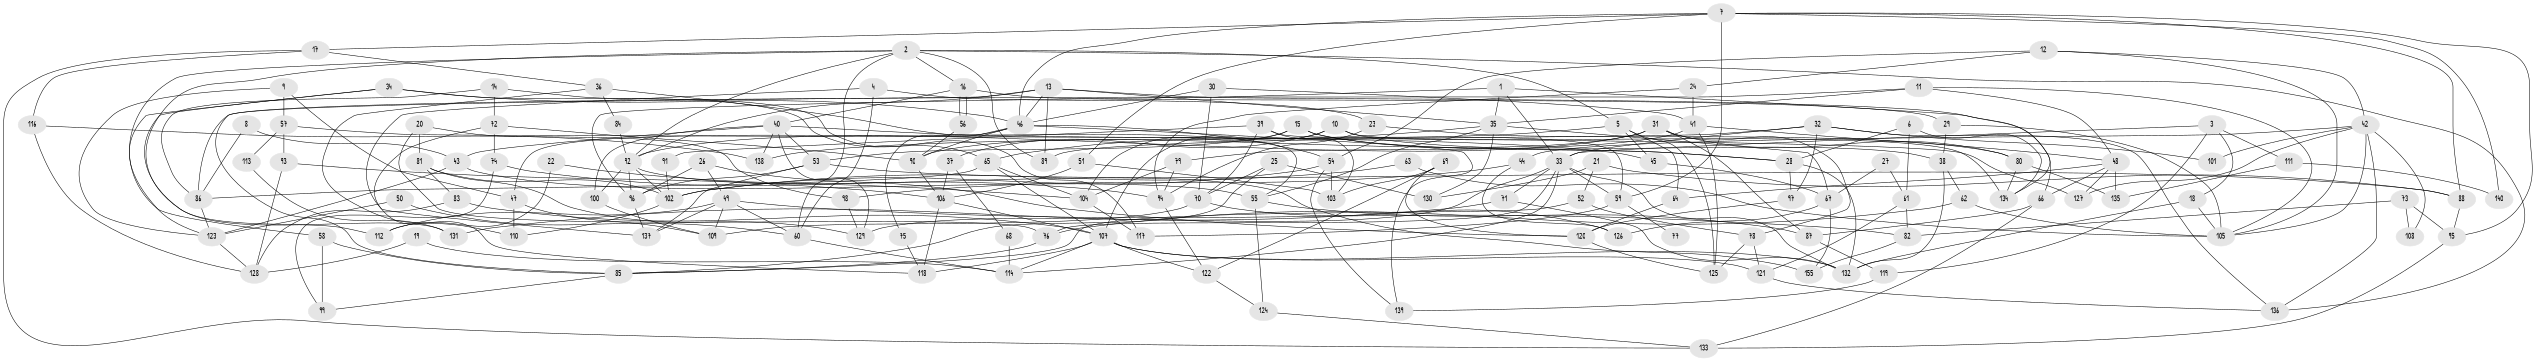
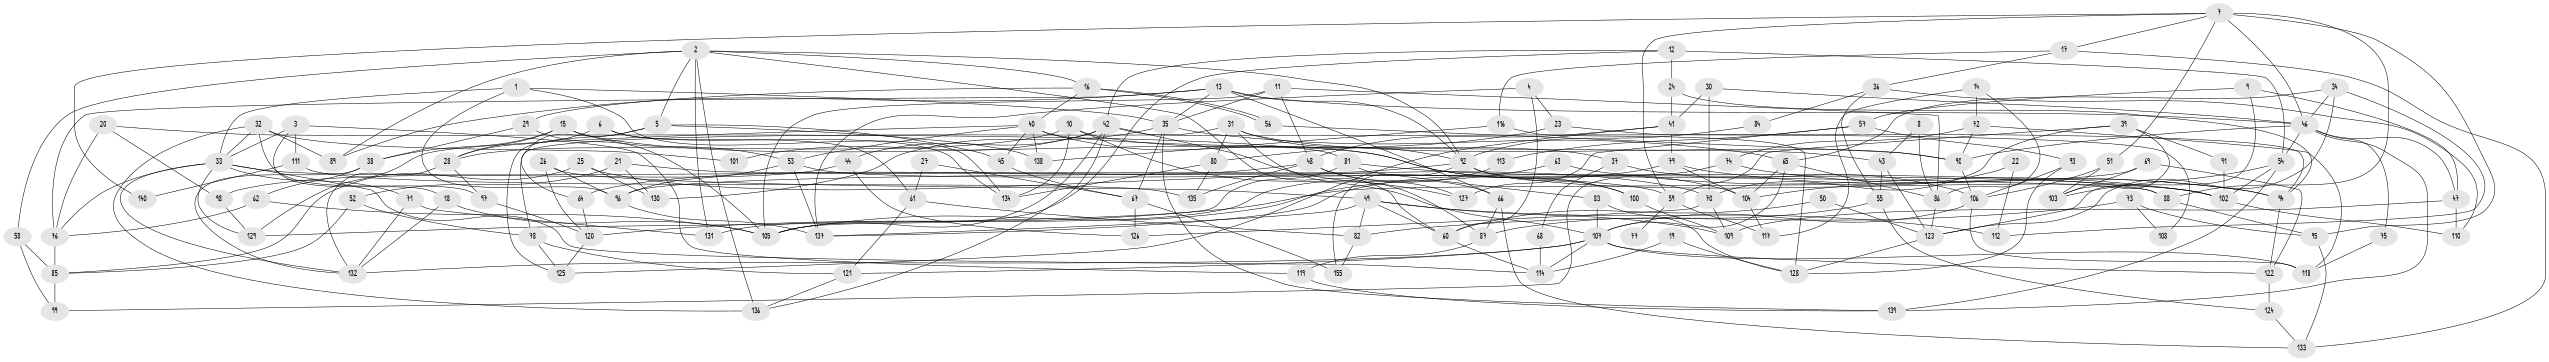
  graph {
    fontname="Patrick Hand"
    node [color=gray90 fontname="Patrick Hand" style=filled]
    edge [fontname="Patrick Hand"]
    1
    33
    35
    96
    134
    59
    76
    132
    114
    71
    129
    130
    67
    65
    139
    137
    2
    5
    16
    58
    60
    89
    92
    131
    136
    45
    64
    125
    138
    29
    40
    56
    85
    99
    100
    102
    n37 [label=155]
    3
    18
    111
    119
    105
    140
    135
    4
    23
    80
    94
    120
    6
    28
    61
    97
    82
    121
    7
    17
    46
    51
    88
    95
    36
    116
    133
    47
    54
    90
    75
    106
    103
    117
    77
    8
    43
    86
    123
    55
    9
    57
    110
    109
    127
    93
    113
    128
    10
    37
    107
    68
    122
    118
    11
    48
    66
    12
    24
    42
    41
    101
    44
    108
    13
    87
    14
    72
    74
    15
    38
    53
    104
    62
    84
    19
    20
    81
    98
    83
    21
    52
    78
    22
    112
    79
    25
    70
    126
    26
    49
    27
    30
    31
    32
    34
    124
    39
    91
    50
    63
    69
    73
    1 -- 33
    1 -- 35
    1 -- 96
    1 -- 134
    33 -- 59
    33 -- 76
    33 -- 132
    33 -- 114
    33 -- 71
    33 -- 129
    35 -- 130
    35 -- 67
    35 -- 65
-   35 -- 55
+   35 -- 139
    96 -- 137
    59 -- 117
    59 -- 77
    76 -- 85
    71 -- 132
    71 -- 131
    67 -- n37
    67 -- 126
    65 -- 86
    65 -- 107
    65 -- 104
    2 -- 5
    2 -- 16
    2 -- 58
    2 -- 60
    2 -- 89
    2 -- 92
    2 -- 131
    2 -- 136
    5 -- 45
    5 -- 64
    5 -- 125
    5 -- 138
    16 -- 29
    16 -- 40
    16 -- 56
    16 -- 56
    58 -- 85
    58 -- 99
    60 -- 114
    92 -- 96
    92 -- 100
    92 -- 102
    92 -- n37
    45 -- 67
    64 -- 120
    29 -- 105
    29 -- 38
    40 -- 129
    40 -- 45
    40 -- 138
    40 -- 100
    40 -- 43
    40 -- 53
    56 -- 90
    85 -- 99
    100 -- 109
    102 -- 110
    3 -- 33
    3 -- 18
    3 -- 111
    3 -- 119
    18 -- 132
    18 -- 105
    111 -- 140
    111 -- 135
    119 -- 139
    4 -- 137
    4 -- 60
    4 -- 23
    23 -- 80
    23 -- 94
    80 -- 134
    80 -- 135
    94 -- 122
    120 -- 125
    6 -- 134
    6 -- 28
    6 -- 61
    28 -- 132
    28 -- 97
    61 -- 82
    61 -- 121
    97 -- 120
    82 -- n37
    121 -- 136
    7 -- 59
    7 -- 140
    7 -- 17
    7 -- 46
    7 -- 51
    7 -- 88
    7 -- 95
    17 -- 36
    17 -- 116
    17 -- 133
    46 -- 139
    46 -- 47
    46 -- 54
    46 -- 90
    46 -- 75
    51 -- 106
    51 -- 103
    88 -- 95
    95 -- 133
    36 -- 55
    36 -- 110
    36 -- 84
    116 -- 138
    116 -- 128
    47 -- 110
    47 -- 109
    54 -- 139
    54 -- 102
    54 -- 103
    90 -- 106
    75 -- 118
    106 -- 107
    106 -- 118
    8 -- 43
    8 -- 86
    43 -- 123
    43 -- 55
    86 -- 123
    123 -- 128
    55 -- 87
    55 -- 124
    9 -- 47
    9 -- 123
    9 -- 57
    57 -- 127
    57 -- 93
    57 -- 113
    93 -- 106
    93 -- 128
    113 -- 131
    10 -- 134
    10 -- 28
    10 -- 37
    10 -- 107
    37 -- 106
    37 -- 68
    107 -- 132
    107 -- 114
    107 -- 121
    107 -- 122
    107 -- 118
    68 -- 114
    122 -- 124
    11 -- 35
    11 -- 105
    11 -- 86
    11 -- 48
    48 -- 64
    48 -- 135
    48 -- 127
    48 -- 66
    66 -- 133
    66 -- 87
    12 -- 105
    12 -- 54
    12 -- 24
    12 -- 42
    24 -- 94
    24 -- 41
    42 -- 136
    42 -- 105
    42 -- 127
    42 -- 101
    42 -- 44
    42 -- 108
    41 -- 125
    41 -- 48
    41 -- 79
    44 -- 98
    44 -- 126
    13 -- 35
-   13 -- 85
+   13 -- 76
    13 -- 89
    13 -- 92
    13 -- 46
    13 -- 66
    87 -- 119
    14 -- 117
    14 -- 86
    14 -- 72
    72 -- 90
    72 -- 118
    72 -- 74
    74 -- 99
    74 -- 94
    15 -- 28
    15 -- 38
    15 -- 53
    15 -- 104
    38 -- 132
    38 -- 62
    53 -- 96
    53 -- 137
    53 -- 88
    104 -- 117
    62 -- 76
    62 -- 105
    84 -- 92
    19 -- 114
    19 -- 128
    20 -- 76
    20 -- 81
    20 -- 98
    81 -- 129
    81 -- 102
    81 -- 83
    98 -- 129
    83 -- 128
    83 -- 107
    21 -- 130
    21 -- 88
    21 -- 52
    52 -- 85
    52 -- 78
    78 -- 125
    78 -- 121
    22 -- 104
    22 -- 112
+   79 -- 137
    79 -- 94
    79 -- 104
    25 -- 130
    25 -- 85
    25 -- 70
    70 -- 109
    70 -- 126
    26 -- 96
    26 -- 120
    26 -- 49
    49 -- 137
    49 -- 60
    49 -- 82
    49 -- 109
    49 -- 112
    27 -- 67
    27 -- 61
    30 -- 46
    30 -- 41
    30 -- 70
    31 -- 92
    31 -- 80
    31 -- 90
    31 -- 87
    31 -- 78
    32 -- 33
    32 -- 89
    32 -- 136
    32 -- 97
    32 -- 101
    34 -- 65
    34 -- 46
    34 -- 123
    34 -- 112
    124 -- 133
    39 -- 59
    39 -- 103
    39 -- 70
    39 -- 91
    91 -- 102
    50 -- 60
    50 -- 123
    63 -- 102
    63 -- 105
    69 -- 120
    69 -- 103
    69 -- 122
    73 -- 82
    73 -- 95
    73 -- 108
  }
